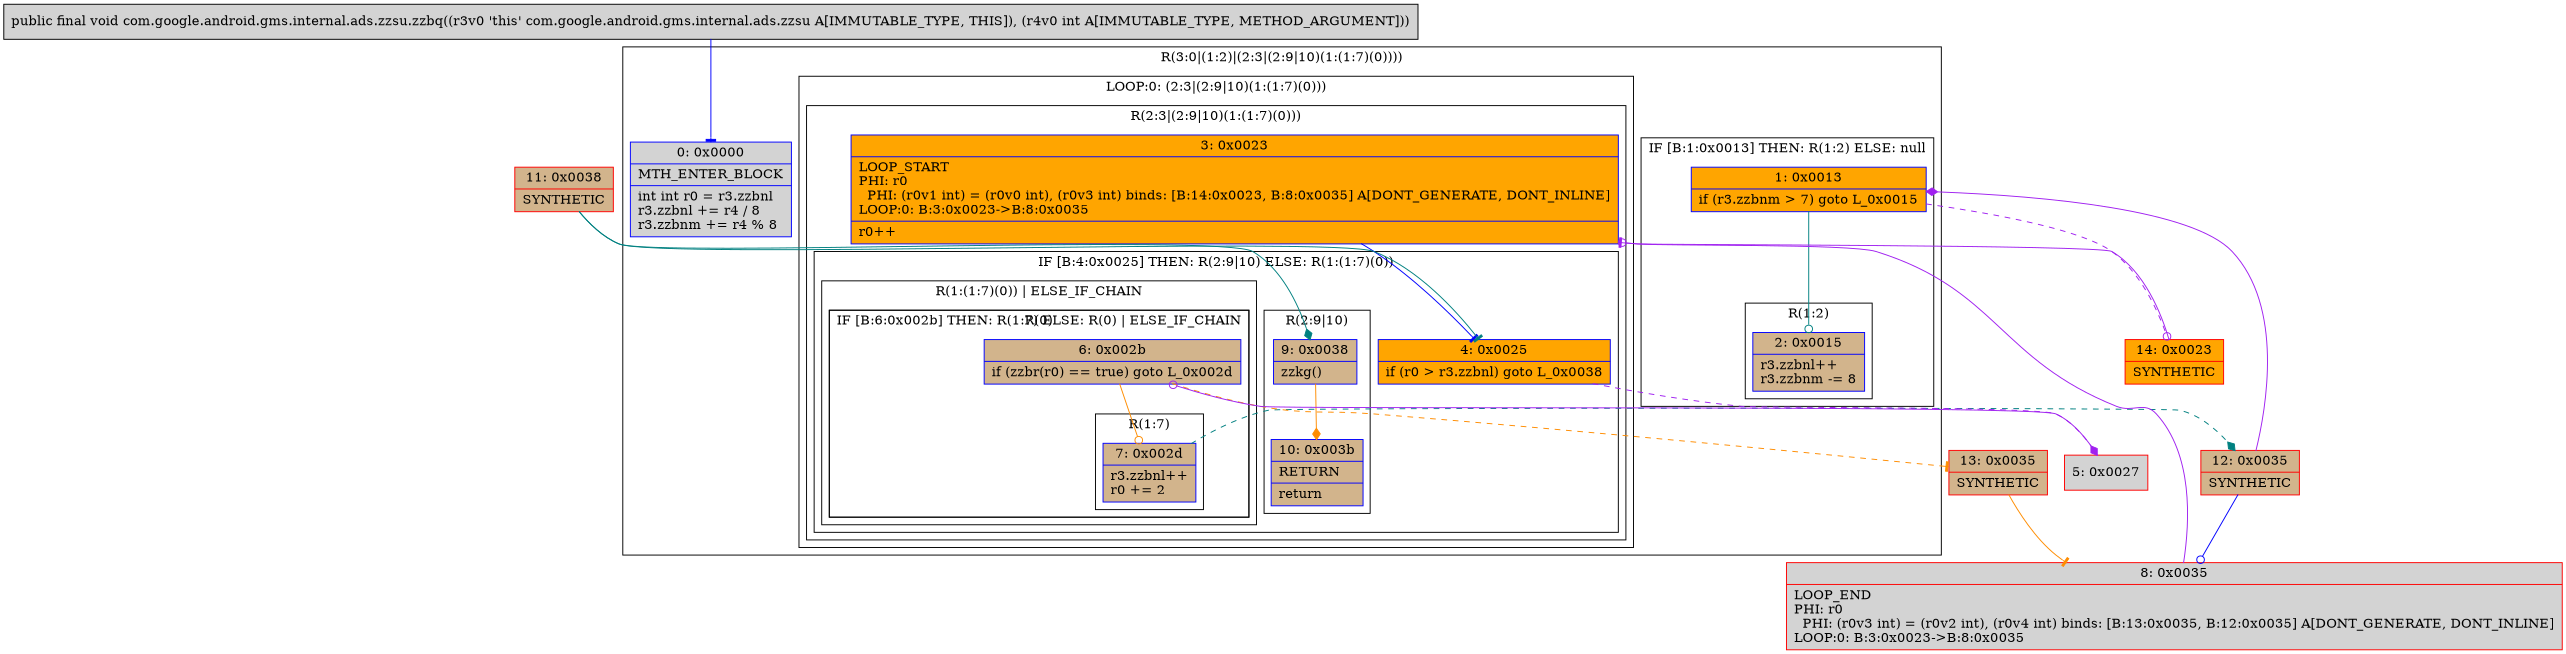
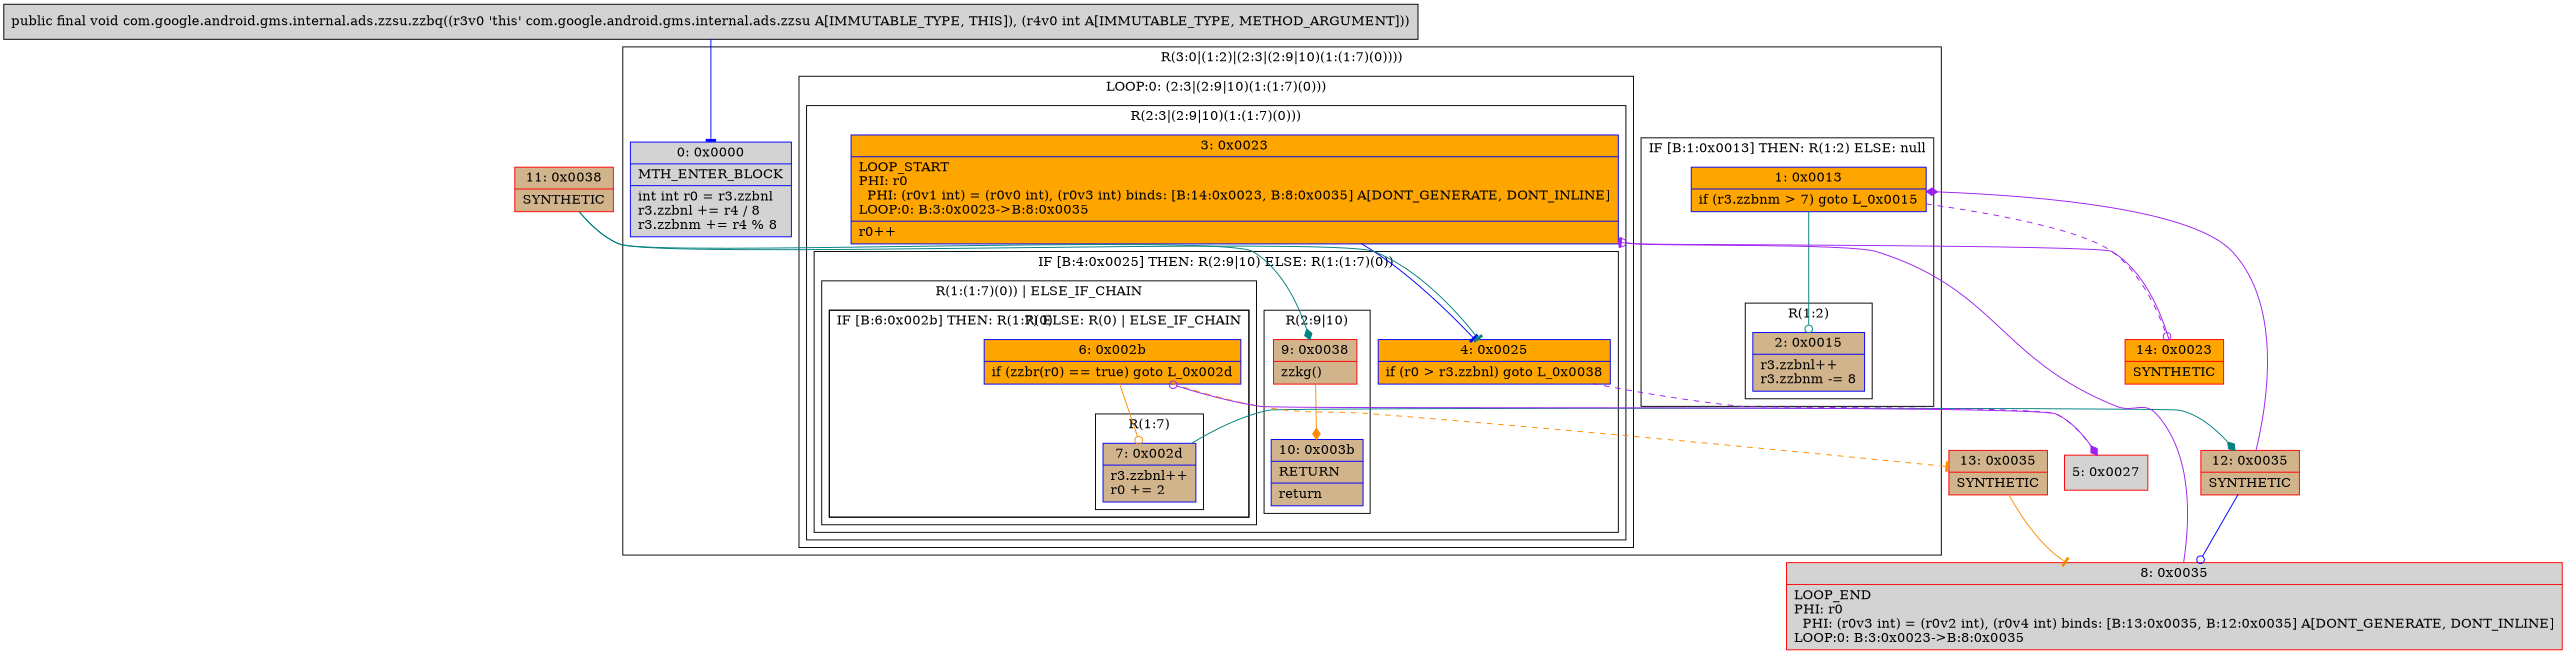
  digraph {
    node [color=blue fillcolor=tan shape=record style=filled]
    edge [arrowhead=odot color=purple]
    n1 [label="{2\:\ 0x0015|r3.zzbnl++\lr3.zzbnm \-= 8\l}"]
    n2 [fillcolor=orange label="{1\:\ 0x0013|if (r3.zzbnm \> 7) goto L_0x0015\l}"]
-   n3 [label="{9\:\ 0x0038|zzkg()\l}"]
+   n3 [color=red label="{9\:\ 0x0038|zzkg()\l}"]
    n4 [label="{10\:\ 0x003b|RETURN\l|return\l}"]
    n5 [label="{7\:\ 0x002d|r3.zzbnl++\lr0 += 2\l}"]
-   n6 [label="{6\:\ 0x002b|if (zzbr(r0) == true) goto L_0x002d\l}"]
+   n6 [fillcolor=orange label="{6\:\ 0x002b|if (zzbr(r0) == true) goto L_0x002d\l}"]
    n7 [fillcolor=orange label="{4\:\ 0x0025|if (r0 \> r3.zzbnl) goto L_0x0038\l}"]
    n8 [fillcolor=orange label="{3\:\ 0x0023|LOOP_START\lPHI: r0 \l  PHI: (r0v1 int) = (r0v0 int), (r0v3 int) binds: [B:14:0x0023, B:8:0x0035] A[DONT_GENERATE, DONT_INLINE]\lLOOP:0: B:3:0x0023\-\>B:8:0x0035\l|r0++\l}"]
    n9 [fillcolor=lightgrey label="{0\:\ 0x0000|MTH_ENTER_BLOCK\l|int int r0 = r3.zzbnl\lr3.zzbnl += r4 \/ 8\lr3.zzbnm += r4 % 8\l}"]
    n10 [color=red fillcolor=orange label="{14\:\ 0x0023|SYNTHETIC\l}"]
    n11 [color=red label="{12\:\ 0x0035|SYNTHETIC\l}"]
    n12 [color=red label="{13\:\ 0x0035|SYNTHETIC\l}"]
    n13 [color=red fillcolor=lightgrey label="{5\:\ 0x0027}"]
    n14 [color=red label="{11\:\ 0x0038|SYNTHETIC\l}"]
    n15 [color=red fillcolor=lightgrey label="{8\:\ 0x0035|LOOP_END\lPHI: r0 \l  PHI: (r0v3 int) = (r0v2 int), (r0v4 int) binds: [B:13:0x0035, B:12:0x0035] A[DONT_GENERATE, DONT_INLINE]\lLOOP:0: B:3:0x0023\-\>B:8:0x0035\l}"]
    n16 [fillcolor=lightgrey label="{public final void com.google.android.gms.internal.ads.zzsu.zzbq((r3v0 'this' com.google.android.gms.internal.ads.zzsu A[IMMUTABLE_TYPE, THIS]), (r4v0 int A[IMMUTABLE_TYPE, METHOD_ARGUMENT])) }" color=""]
    subgraph cluster_1 {
      label="R(3:0|(1:2)|(2:3|(2:9|10)(1:(1:7)(0))))"
      n9
      subgraph cluster_2 {
        label="IF [B:1:0x0013] THEN: R(1:2) ELSE: null"
        n2
        subgraph cluster_3 {
          label="R(1:2)"
          n1
        }
      }
      subgraph cluster_4 {
        label="LOOP:0: (2:3|(2:9|10)(1:(1:7)(0)))"
        subgraph cluster_5 {
          label="R(2:3|(2:9|10)(1:(1:7)(0)))"
          n8
          subgraph cluster_6 {
            label="IF [B:4:0x0025] THEN: R(2:9|10) ELSE: R(1:(1:7)(0))"
            n7
            subgraph cluster_7 {
              label="R(2:9|10)"
              n3
              n4
            }
            subgraph cluster_8 {
              label="R(1:(1:7)(0)) | ELSE_IF_CHAIN\l"
              subgraph cluster_9 {
                label="IF [B:6:0x002b] THEN: R(1:7) ELSE: R(0) | ELSE_IF_CHAIN\l"
                n6
                subgraph cluster_10 {
                  label="R(1:7)"
                  n5
                }
                subgraph cluster_11 {
                  label="R(0)"
                }
              }
            }
          }
        }
      }
    }
    n2 -> n1 [color=teal]
    n2 -> n10 [style=dashed]
    n3 -> n4 [arrowhead=diamond color=darkorange]
-   n5 -> n11 [arrowhead=diamond color=teal style=dashed]
+   n5 -> n11 [arrowhead=diamond color=teal]
    n6 -> n5 [color=darkorange]
    n6 -> n12 [arrowhead=tee color=darkorange style=dashed]
    n7 -> n13 [arrowhead=diamond style=dashed]
    n8 -> n7 [arrowhead=tee color=blue]
    n10 -> n8 [arrowhead=tee]
    n11 -> n2 [arrowhead=diamond]
    n11 -> n15 [color=blue]
    n12 -> n15 [arrowhead=tee color=darkorange]
    n13 -> n6
    n14 -> n3 [arrowhead=diamond color=teal]
    n14 -> n7 [arrowhead=tee color=teal]
    n15 -> n8
    n16 -> n9 [arrowhead=tee color=blue]
  }
